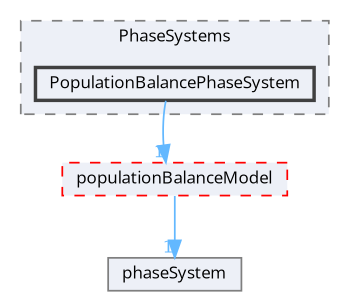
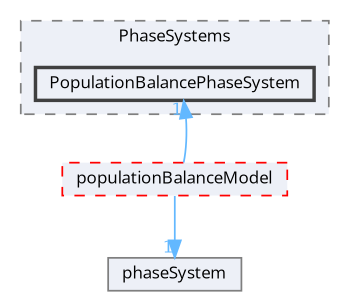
  digraph {
    compound=true
    fontname="Open Sans"
    node [fillcolor="#edf0f7" fontname="Open Sans" fontsize=10 shape=box]
    edge [color=steelblue1 fontcolor=steelblue1 fontname="Open Sans" fontsize=10 headlabel=1 labeldistance=1.5 labelfontname=Helvetica labelfontsize=10]
    n1 [color=grey25 height=0.2 label=PopulationBalancePhaseSystem style="filled,bold" width=0.4]
    n2 [color=red height=0.2 label=populationBalanceModel style="filled,dashed" width=0.4]
    n3 [color=grey50 height=0.2 label=phaseSystem style=filled width=0.4]
    subgraph cluster_1 {
      bgcolor="#edf0f7"
      fontsize=10
      label=PhaseSystems
      pencolor=grey50
      style="filled,dashed"
      n1
    }
-   n1 -> n2
+   n2 -> n1
    n2 -> n3
  }
